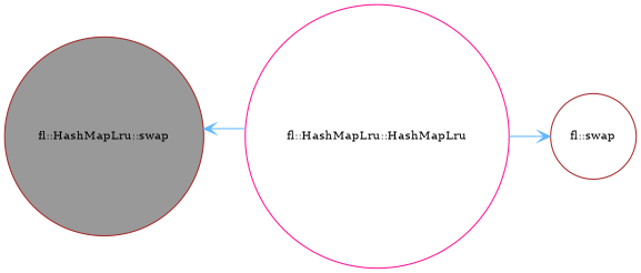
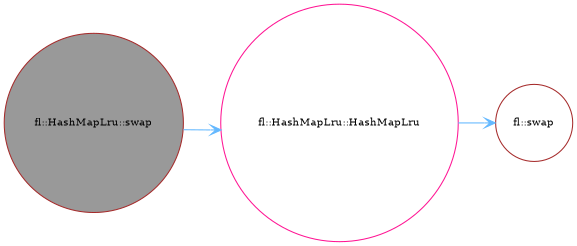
  digraph {
    fontname="DejaVu Serif"
    rankdir=LR
    node [color=brown fillcolor=white fontname="DejaVu Serif" fontsize=10 shape=circle style=filled]
    edge [arrowhead=vee color=steelblue1 fontname="DejaVu Serif" fontsize=10 labelfontname=Helvetica labelfontsize=10 style=solid]
    n1 [fillcolor=grey60 fontcolor=black height=0.2 label="fl::HashMapLru::swap" width=0.4]
    n2 [color=deeppink height=0.2 label="fl::HashMapLru::HashMapLru" width=0.4]
    n3 [height=0.2 label="fl::swap" width=0.4]
-   n2 -> n1
+   n1 -> n2
    n2 -> n3
  }
